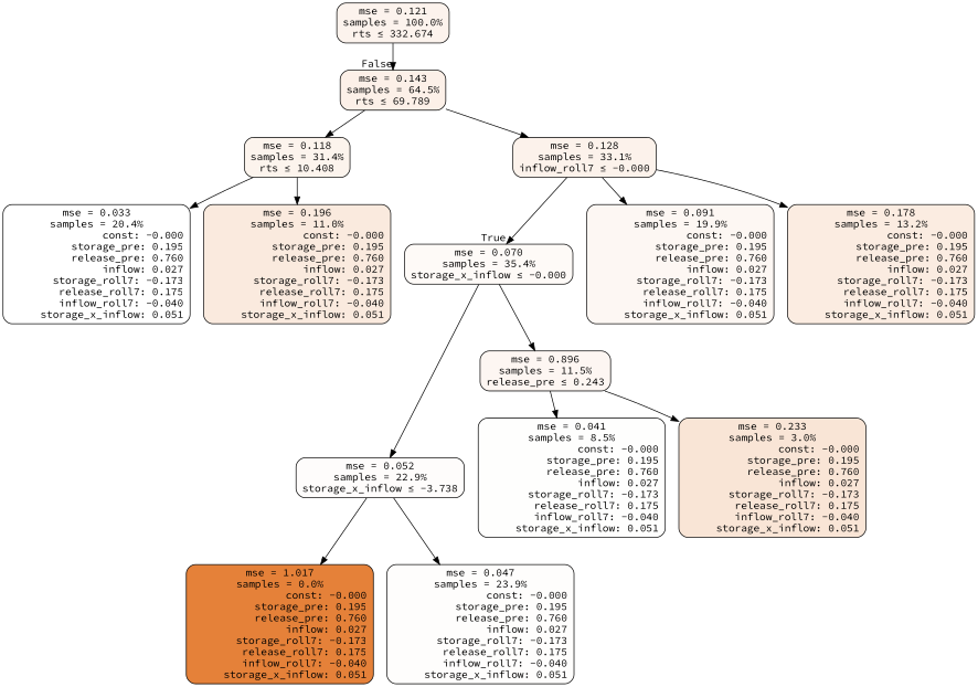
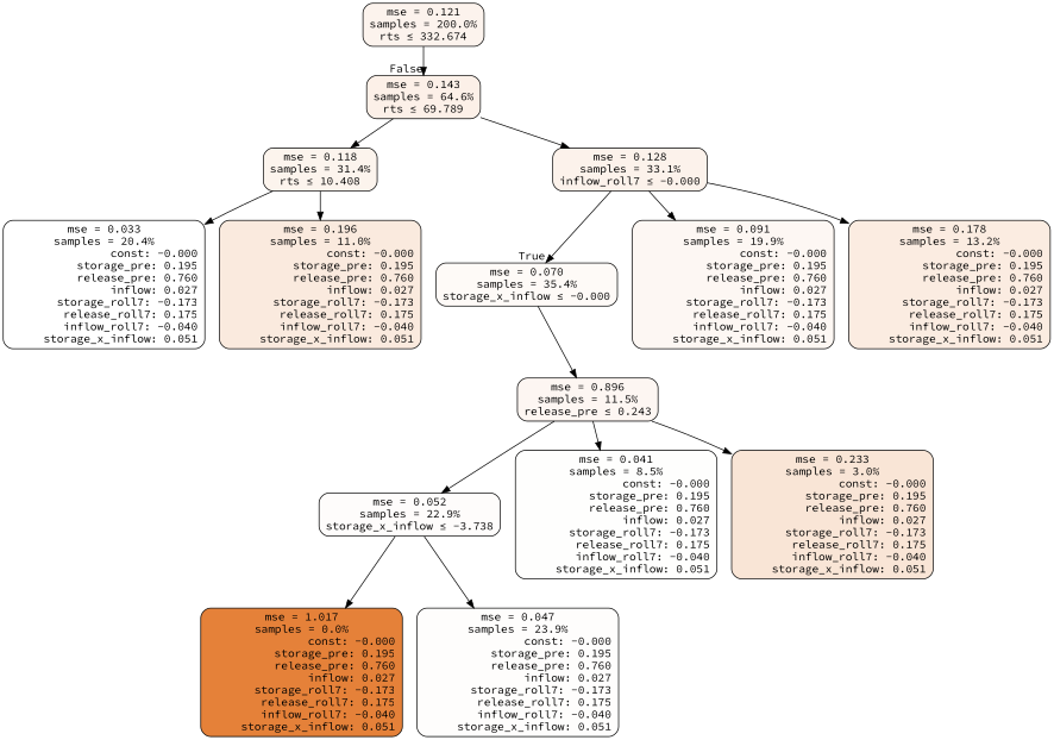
  digraph {
    fontname="Source Code Pro"
    node [color=black fontname="Source Code Pro" shape=rectangle style="filled, rounded"]
    edge [fontname="Source Code Pro"]
-   n1 [fillcolor="#fcf3ed" label="mse = 0.121\nsamples = 100.0%\nrts &le; 332.674"]
-   n2 [fillcolor="#fcf0e8" label="mse = 0.143\nsamples = 64.5%\nrts &le; 69.789"]
+   n1 [fillcolor="#fcf3ed" label="mse = 0.121\nsamples = 200.0%\nrts &le; 332.674"]
+   n2 [fillcolor="#fcf0e8" label="mse = 0.143\nsamples = 64.6%\nrts &le; 69.789"]
    n3 [fillcolor="#fcf4ed" label="mse = 0.118\nsamples = 31.4%\nrts &le; 10.408"]
    n4 [fillcolor="#fcf2eb" label="mse = 0.128\nsamples = 33.1%\ninflow_roll7 &le; -0.000"]
    n5 [fillcolor="#fefaf7" label="mse = 0.070\nsamples = 35.4%\nstorage_x_inflow &le; -0.000"]
    n6 [fillcolor="#fefcfb" label="mse = 0.052\nsamples = 22.9%\nstorage_x_inflow &le; -3.738"]
    n7 [fillcolor="#fdf6f2" label="mse = 0.896\nsamples = 11.5%\nrelease_pre &le; 0.243"]
    n8 [fillcolor="#ffffff" label="mse = 0.033\nsamples = 20.4%\n               const: -0.000\n          storage_pre: 0.195\n          release_pre: 0.760\n               inflow: 0.027\n       storage_roll7: -0.173\n        release_roll7: 0.175\n        inflow_roll7: -0.040\n     storage_x_inflow: 0.051"]
    n9 [fillcolor="#faeade" label="mse = 0.196\nsamples = 11.0%\n               const: -0.000\n          storage_pre: 0.195\n          release_pre: 0.760\n               inflow: 0.027\n       storage_roll7: -0.173\n        release_roll7: 0.175\n        inflow_roll7: -0.040\n     storage_x_inflow: 0.051"]
    n10 [fillcolor="#fdf7f3" label="mse = 0.091\nsamples = 19.9%\n               const: -0.000\n          storage_pre: 0.195\n          release_pre: 0.760\n               inflow: 0.027\n       storage_roll7: -0.173\n        release_roll7: 0.175\n        inflow_roll7: -0.040\n     storage_x_inflow: 0.051"]
    n11 [fillcolor="#fbece1" label="mse = 0.178\nsamples = 13.2%\n               const: -0.000\n          storage_pre: 0.195\n          release_pre: 0.760\n               inflow: 0.027\n       storage_roll7: -0.173\n        release_roll7: 0.175\n        inflow_roll7: -0.040\n     storage_x_inflow: 0.051"]
    n12 [fillcolor="#e58139" label="mse = 1.017\nsamples = 0.0%\n               const: -0.000\n          storage_pre: 0.195\n          release_pre: 0.760\n               inflow: 0.027\n       storage_roll7: -0.173\n        release_roll7: 0.175\n        inflow_roll7: -0.040\n     storage_x_inflow: 0.051"]
    n13 [fillcolor="#fefdfc" label="mse = 0.047\nsamples = 23.9%\n               const: -0.000\n          storage_pre: 0.195\n          release_pre: 0.760\n               inflow: 0.027\n       storage_roll7: -0.173\n        release_roll7: 0.175\n        inflow_roll7: -0.040\n     storage_x_inflow: 0.051"]
    n14 [fillcolor="#fefefd" label="mse = 0.041\nsamples = 8.5%\n               const: -0.000\n          storage_pre: 0.195\n          release_pre: 0.760\n               inflow: 0.027\n       storage_roll7: -0.173\n        release_roll7: 0.175\n        inflow_roll7: -0.040\n     storage_x_inflow: 0.051"]
    n15 [fillcolor="#f9e5d6" label="mse = 0.233\nsamples = 3.0%\n               const: -0.000\n          storage_pre: 0.195\n          release_pre: 0.760\n               inflow: 0.027\n       storage_roll7: -0.173\n        release_roll7: 0.175\n        inflow_roll7: -0.040\n     storage_x_inflow: 0.051"]
    n1 -> n2 [headlabel=False labelangle=45 labeldistance=2.5]
    n2 -> n3
    n2 -> n4
    n3 -> n8
    n3 -> n9
    n4 -> n5 [headlabel=True labelangle=-45 labeldistance=2.5]
    n4 -> n10
    n4 -> n11
-   n5 -> n6
+   n7 -> n6
    n5 -> n7
    n6 -> n12
    n6 -> n13
    n7 -> n14
    n7 -> n15
  }
